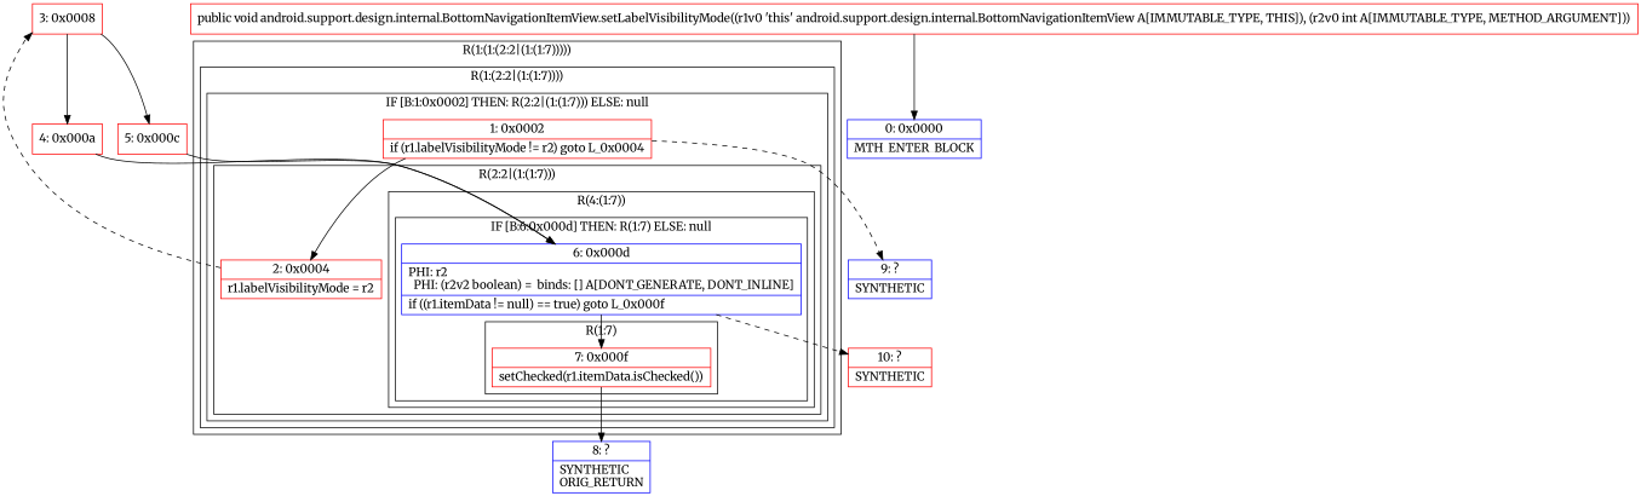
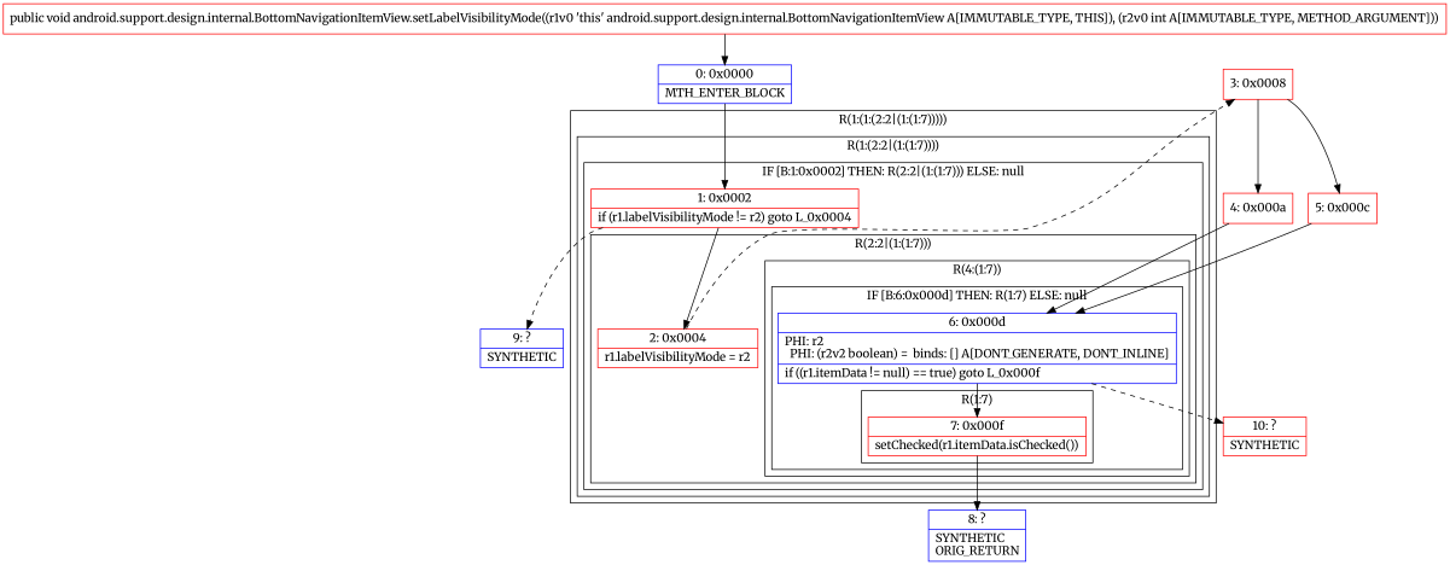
  digraph {
    fontname=Merriweather
    node [color=red fontname=Merriweather shape=record]
    edge [fontname=Merriweather]
    n1 [label="{7\:\ 0x000f|setChecked(r1.itemData.isChecked())\l}"]
    n2 [color=blue label="{6\:\ 0x000d|PHI: r2 \l  PHI: (r2v2 boolean) =  binds: [] A[DONT_GENERATE, DONT_INLINE]\l|if ((r1.itemData != null) == true) goto L_0x000f\l}"]
    n3 [label="{2\:\ 0x0004|r1.labelVisibilityMode = r2\l}"]
    n4 [label="{1\:\ 0x0002|if (r1.labelVisibilityMode != r2) goto L_0x0004\l}"]
    n5 [color=blue label="{8\:\ ?|SYNTHETIC\lORIG_RETURN\l}"]
    n6 [label="{10\:\ ?|SYNTHETIC\l}"]
    n7 [label="{3\:\ 0x0008}"]
    n8 [color=blue label="{9\:\ ?|SYNTHETIC\l}"]
    n9 [label="{4\:\ 0x000a}"]
    n10 [label="{5\:\ 0x000c}"]
    n11 [color=blue label="{0\:\ 0x0000|MTH_ENTER_BLOCK\l}"]
    n12 [label="{public void android.support.design.internal.BottomNavigationItemView.setLabelVisibilityMode((r1v0 'this' android.support.design.internal.BottomNavigationItemView A[IMMUTABLE_TYPE, THIS]), (r2v0 int A[IMMUTABLE_TYPE, METHOD_ARGUMENT])) }"]
    subgraph cluster_1 {
      label="R(1:(1:(2:2|(1:(1:7)))))"
      subgraph cluster_2 {
        label="R(1:(2:2|(1:(1:7))))"
        subgraph cluster_3 {
          label="IF [B:1:0x0002] THEN: R(2:2|(1:(1:7))) ELSE: null"
          n4
          subgraph cluster_4 {
            label="R(2:2|(1:(1:7)))"
            n3
            subgraph cluster_5 {
              label="R(4:(1:7))"
              subgraph cluster_6 {
                label="IF [B:6:0x000d] THEN: R(1:7) ELSE: null"
                n2
                subgraph cluster_7 {
                  label="R(1:7)"
                  n1
                }
              }
            }
          }
        }
      }
    }
    n1 -> n5
    n2 -> n1
    n2 -> n6 [style=dashed]
    n3 -> n7 [style=dashed]
    n4 -> n3
    n4 -> n8 [style=dashed]
    n7 -> n9
    n7 -> n10
    n9 -> n2
    n10 -> n2
+   n11 -> n4
    n12 -> n11
  }
